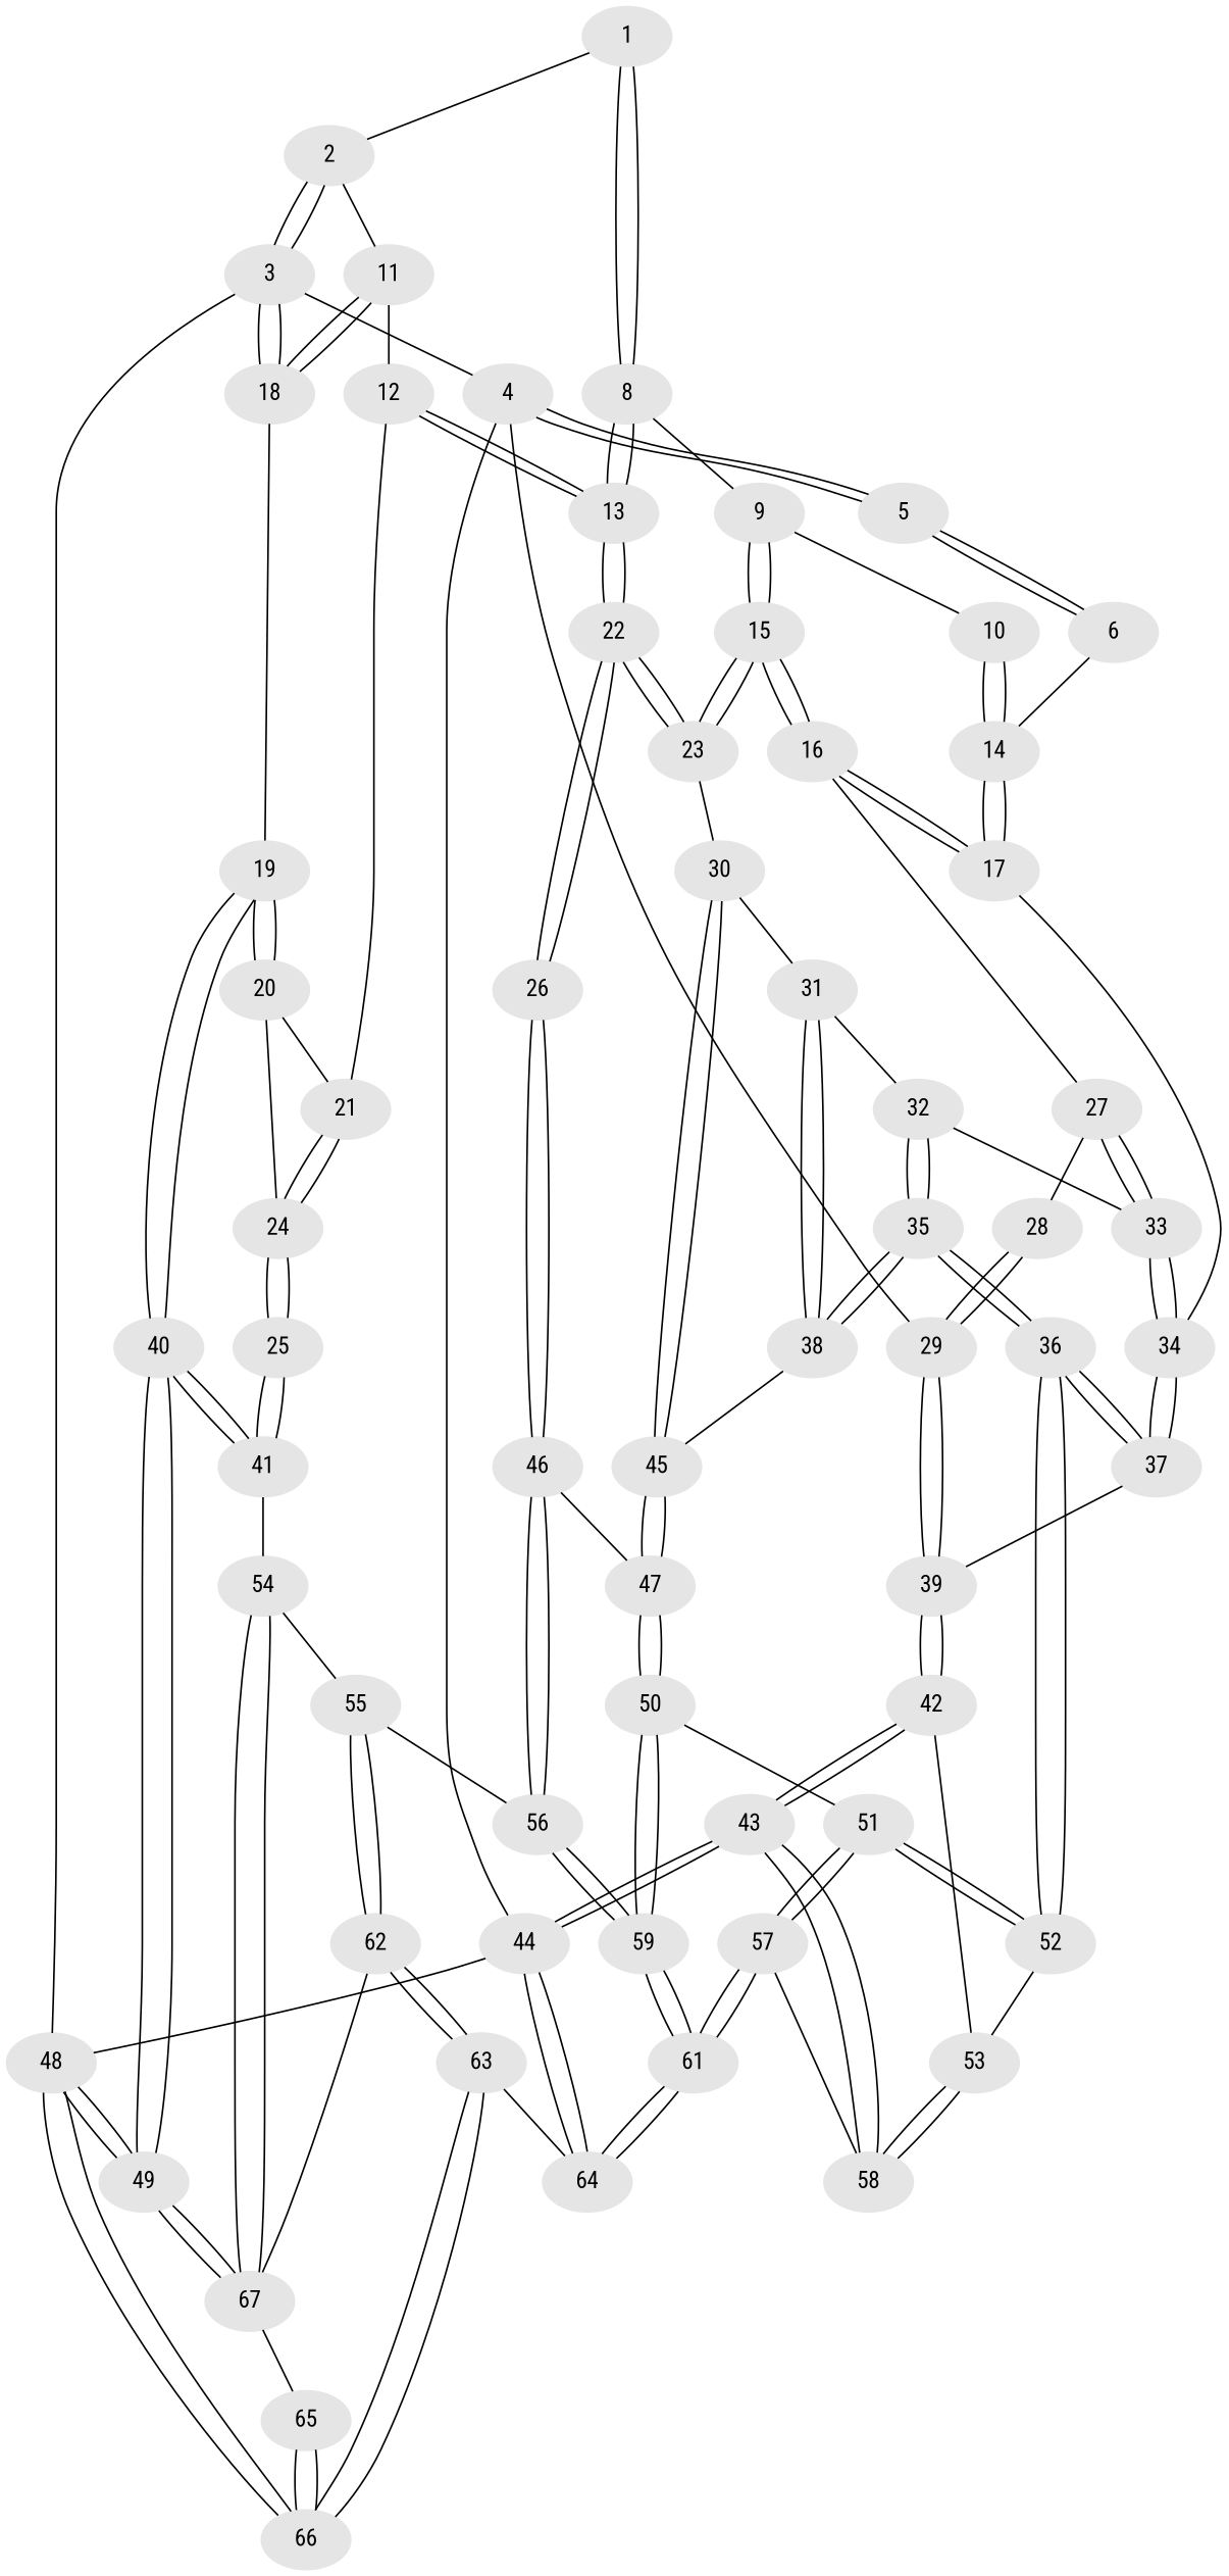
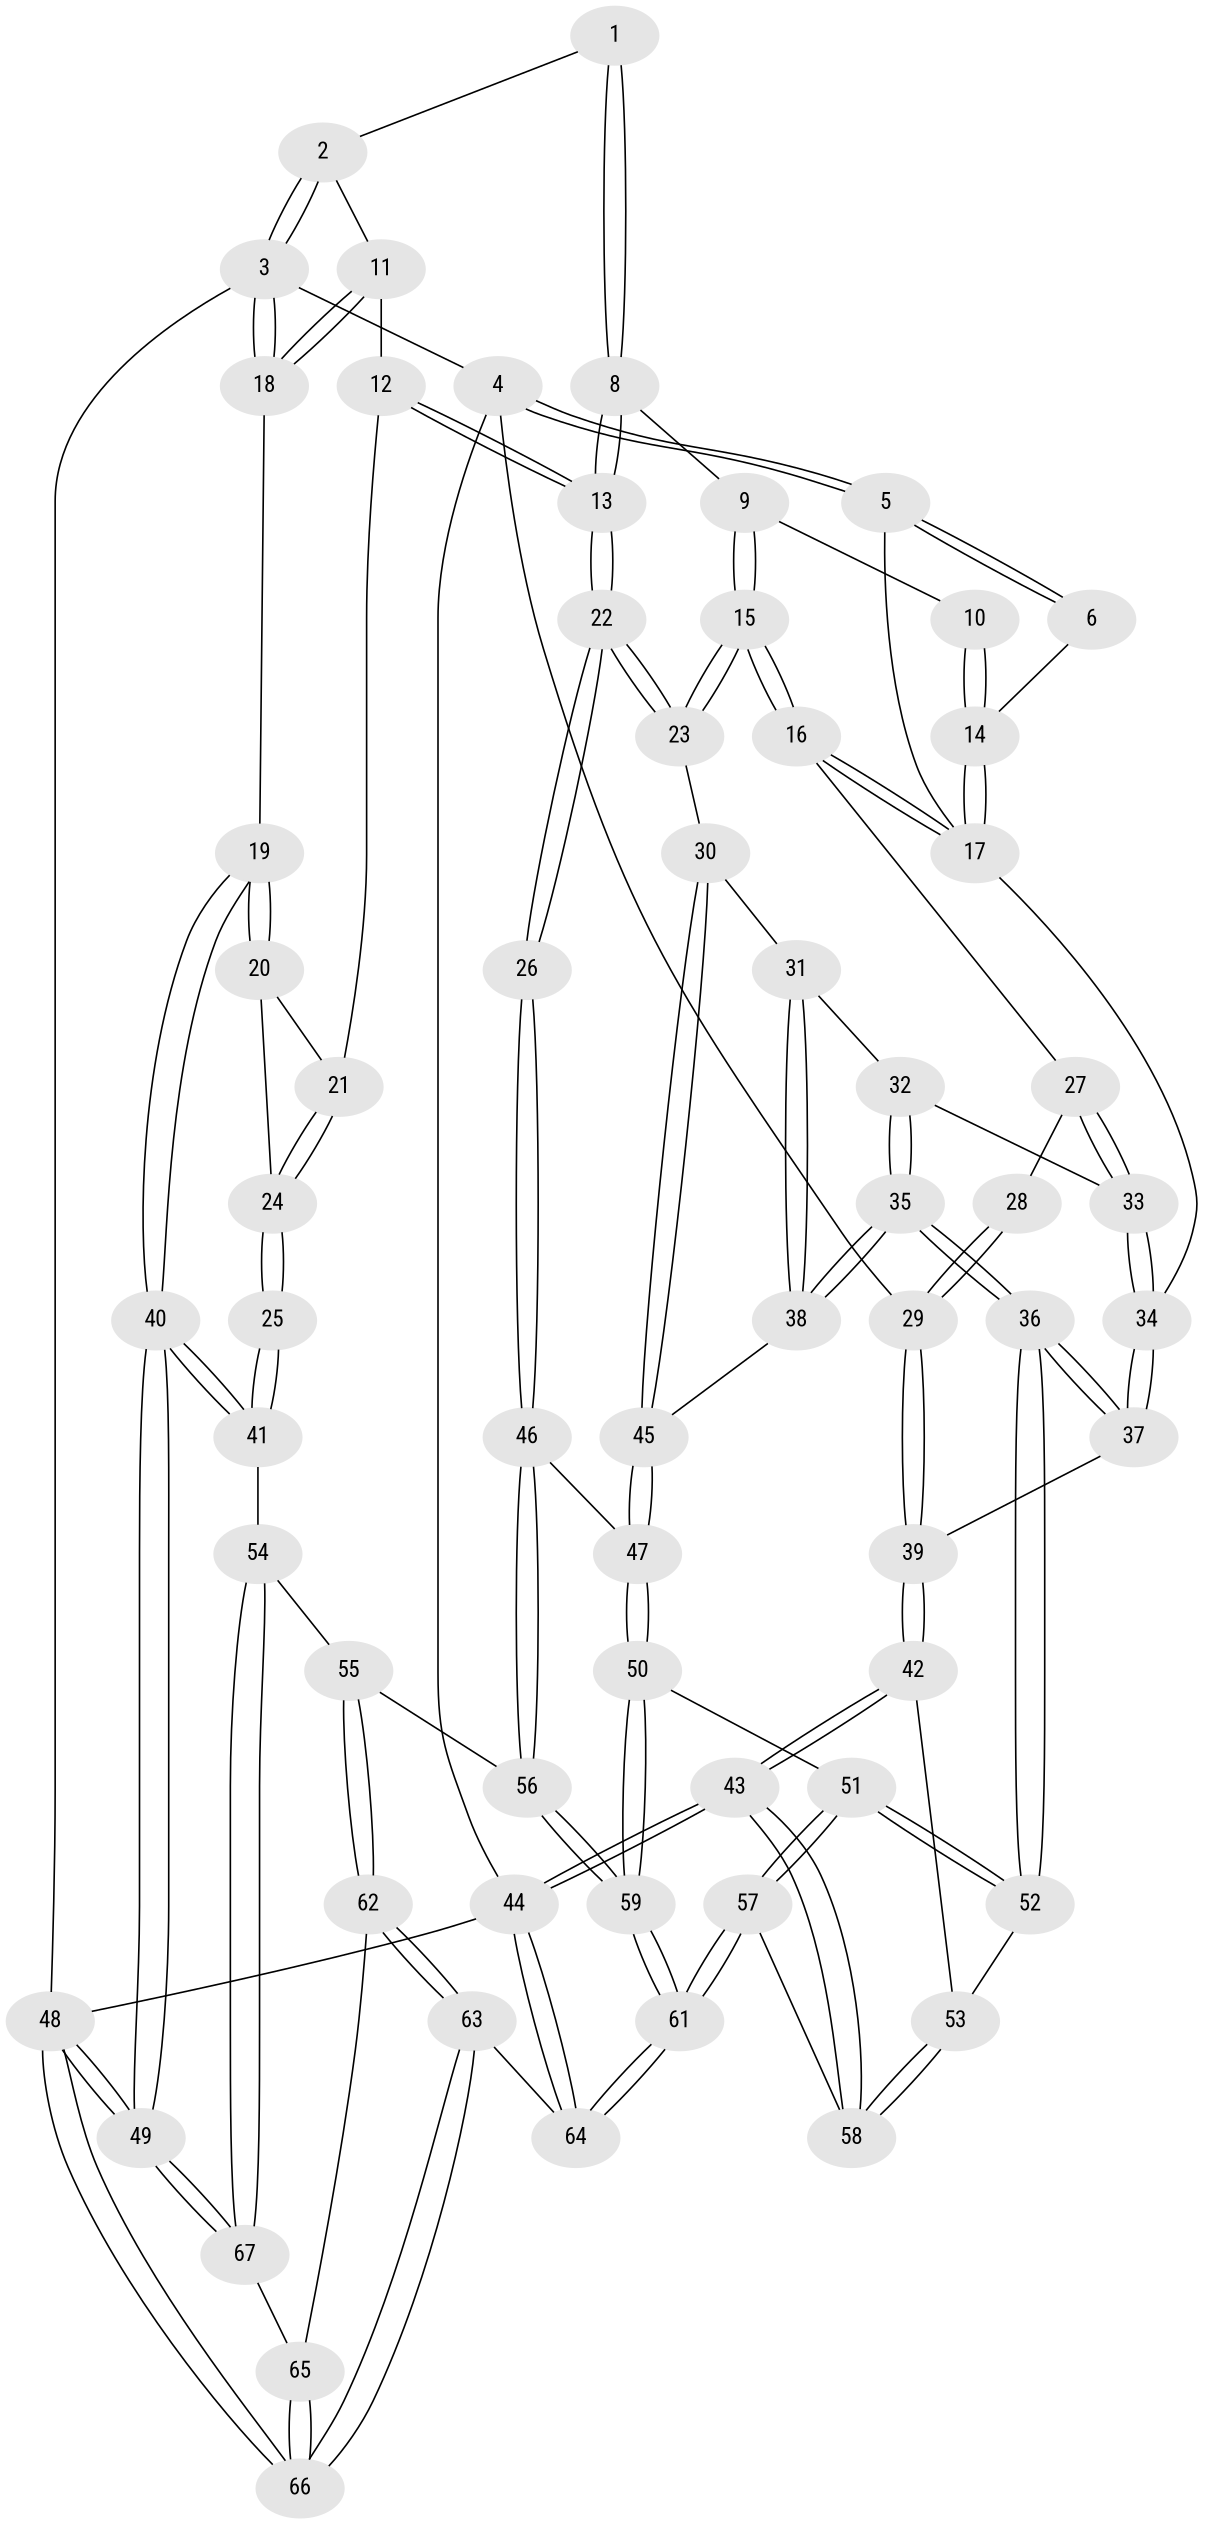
  graph {
    fontname="Roboto Condensed"
    node [color=gray90 fontname="Roboto Condensed" style=filled]
    edge [fontname="Roboto Condensed"]
    1
    2
    8
    3
    11
    9
    13
    4
    18
    48
    12
    5
    29
    44
    19
    49
    66
    6
    17
    39
    64
    14
    34
    10
    15
    22
    16
    23
    21
    24
    26
    27
    30
    28
    33
    20
    40
    41
    25
    46
    31
    45
    54
    47
    56
    37
    42
    32
    38
    35
    36
    52
    53
    43
    n55 [label=67]
    55
    58
    50
    59
    51
    65
    57
    61
    62
    63
    1 -- 2
    1 -- 8
    1 -- 8
    2 -- 3
    2 -- 3
    2 -- 11
    8 -- 9
    8 -- 13
    8 -- 13
    3 -- 4
    3 -- 18
    3 -- 18
    3 -- 48
    11 -- 18
    11 -- 18
    11 -- 12
    9 -- 10
    9 -- 15
    9 -- 15
    13 -- 22
    13 -- 22
    4 -- 5
    4 -- 5
    4 -- 29
    4 -- 44
    18 -- 19
    48 -- 49
    48 -- 49
    48 -- 66
    48 -- 66
    12 -- 13
    12 -- 13
    12 -- 21
    5 -- 6
    5 -- 6
+   5 -- 17
    29 -- 39
    29 -- 39
    44 -- 48
    44 -- 64
    44 -- 64
    19 -- 20
    19 -- 20
    19 -- 40
    19 -- 40
    49 -- n55
    49 -- n55
    6 -- 14
    17 -- 34
    39 -- 42
    39 -- 42
    14 -- 17
    14 -- 17
    34 -- 37
    34 -- 37
    10 -- 14
    10 -- 14
    15 -- 16
    15 -- 16
    15 -- 23
    15 -- 23
    22 -- 23
    22 -- 23
    22 -- 26
    22 -- 26
    16 -- 17
    16 -- 17
    16 -- 27
    23 -- 30
    21 -- 24
    21 -- 24
    24 -- 25
    24 -- 25
    26 -- 46
    26 -- 46
    27 -- 28
    27 -- 33
    27 -- 33
    30 -- 31
    30 -- 45
    30 -- 45
    28 -- 29
    28 -- 29
    33 -- 34
    33 -- 34
    20 -- 21
    20 -- 24
    40 -- 49
    40 -- 49
    40 -- 41
    40 -- 41
    41 -- 54
    25 -- 41
    25 -- 41
    46 -- 47
    46 -- 56
    46 -- 56
    31 -- 32
    31 -- 38
    31 -- 38
    45 -- 47
    45 -- 47
    54 -- n55
    54 -- n55
    54 -- 55
    47 -- 50
    47 -- 50
    56 -- 59
    56 -- 59
    37 -- 39
    42 -- 53
    42 -- 43
    42 -- 43
    32 -- 33
    32 -- 35
    32 -- 35
    38 -- 45
    35 -- 38
    35 -- 38
    35 -- 36
    35 -- 36
    36 -- 37
    36 -- 37
    36 -- 52
    36 -- 52
    52 -- 53
    53 -- 58
    53 -- 58
    43 -- 44
    43 -- 44
    43 -- 58
    43 -- 58
    n55 -- 65
    55 -- 56
    55 -- 62
    55 -- 62
    50 -- 59
    50 -- 59
    50 -- 51
    59 -- 61
    59 -- 61
    51 -- 52
    51 -- 52
    51 -- 57
    51 -- 57
    65 -- 66
    65 -- 66
    57 -- 58
    57 -- 61
    57 -- 61
    61 -- 64
    61 -- 64
-   62 -- n55
+   62 -- 65
    62 -- 63
    62 -- 63
    63 -- 66
    63 -- 66
    63 -- 64
  }
